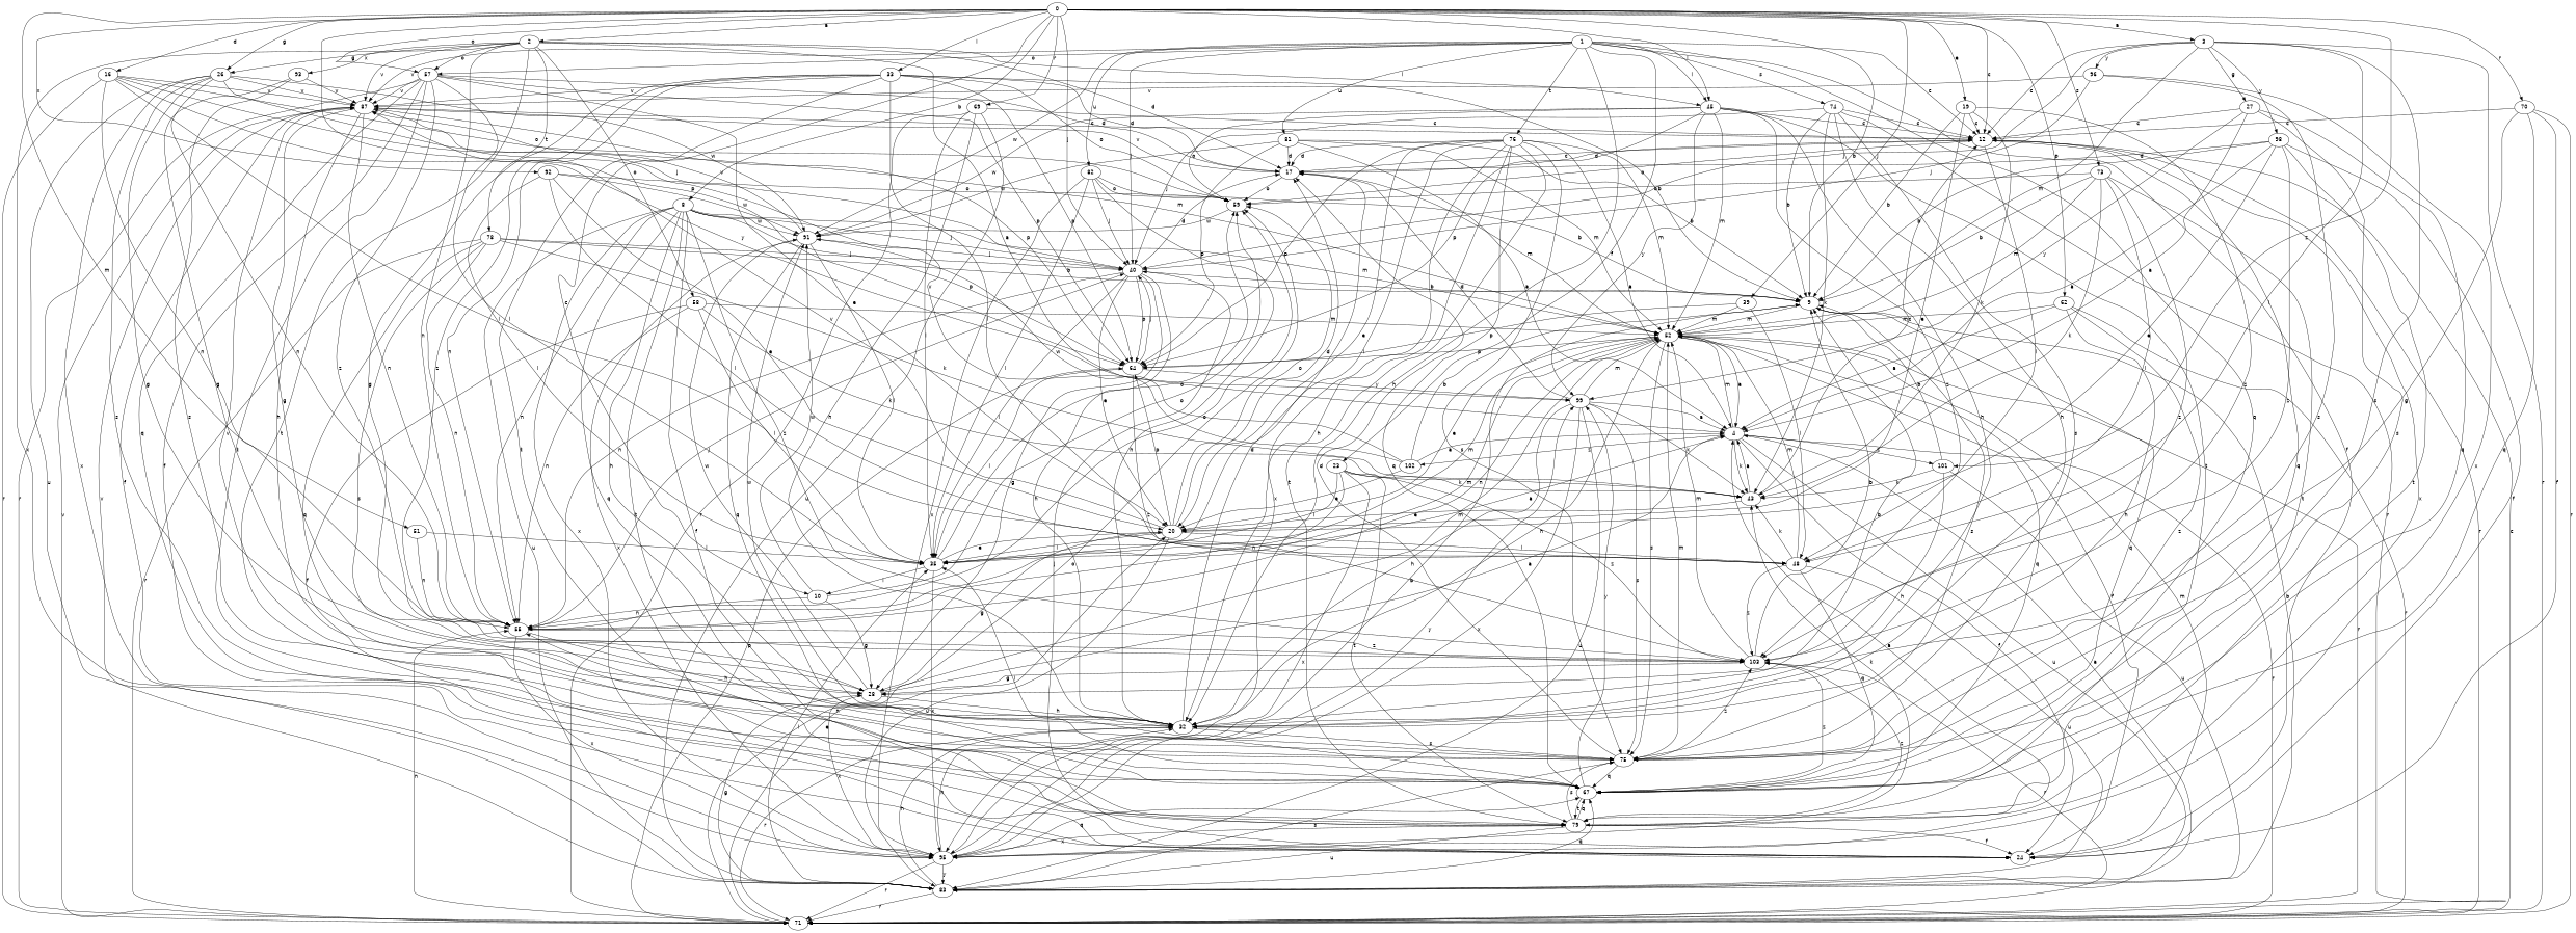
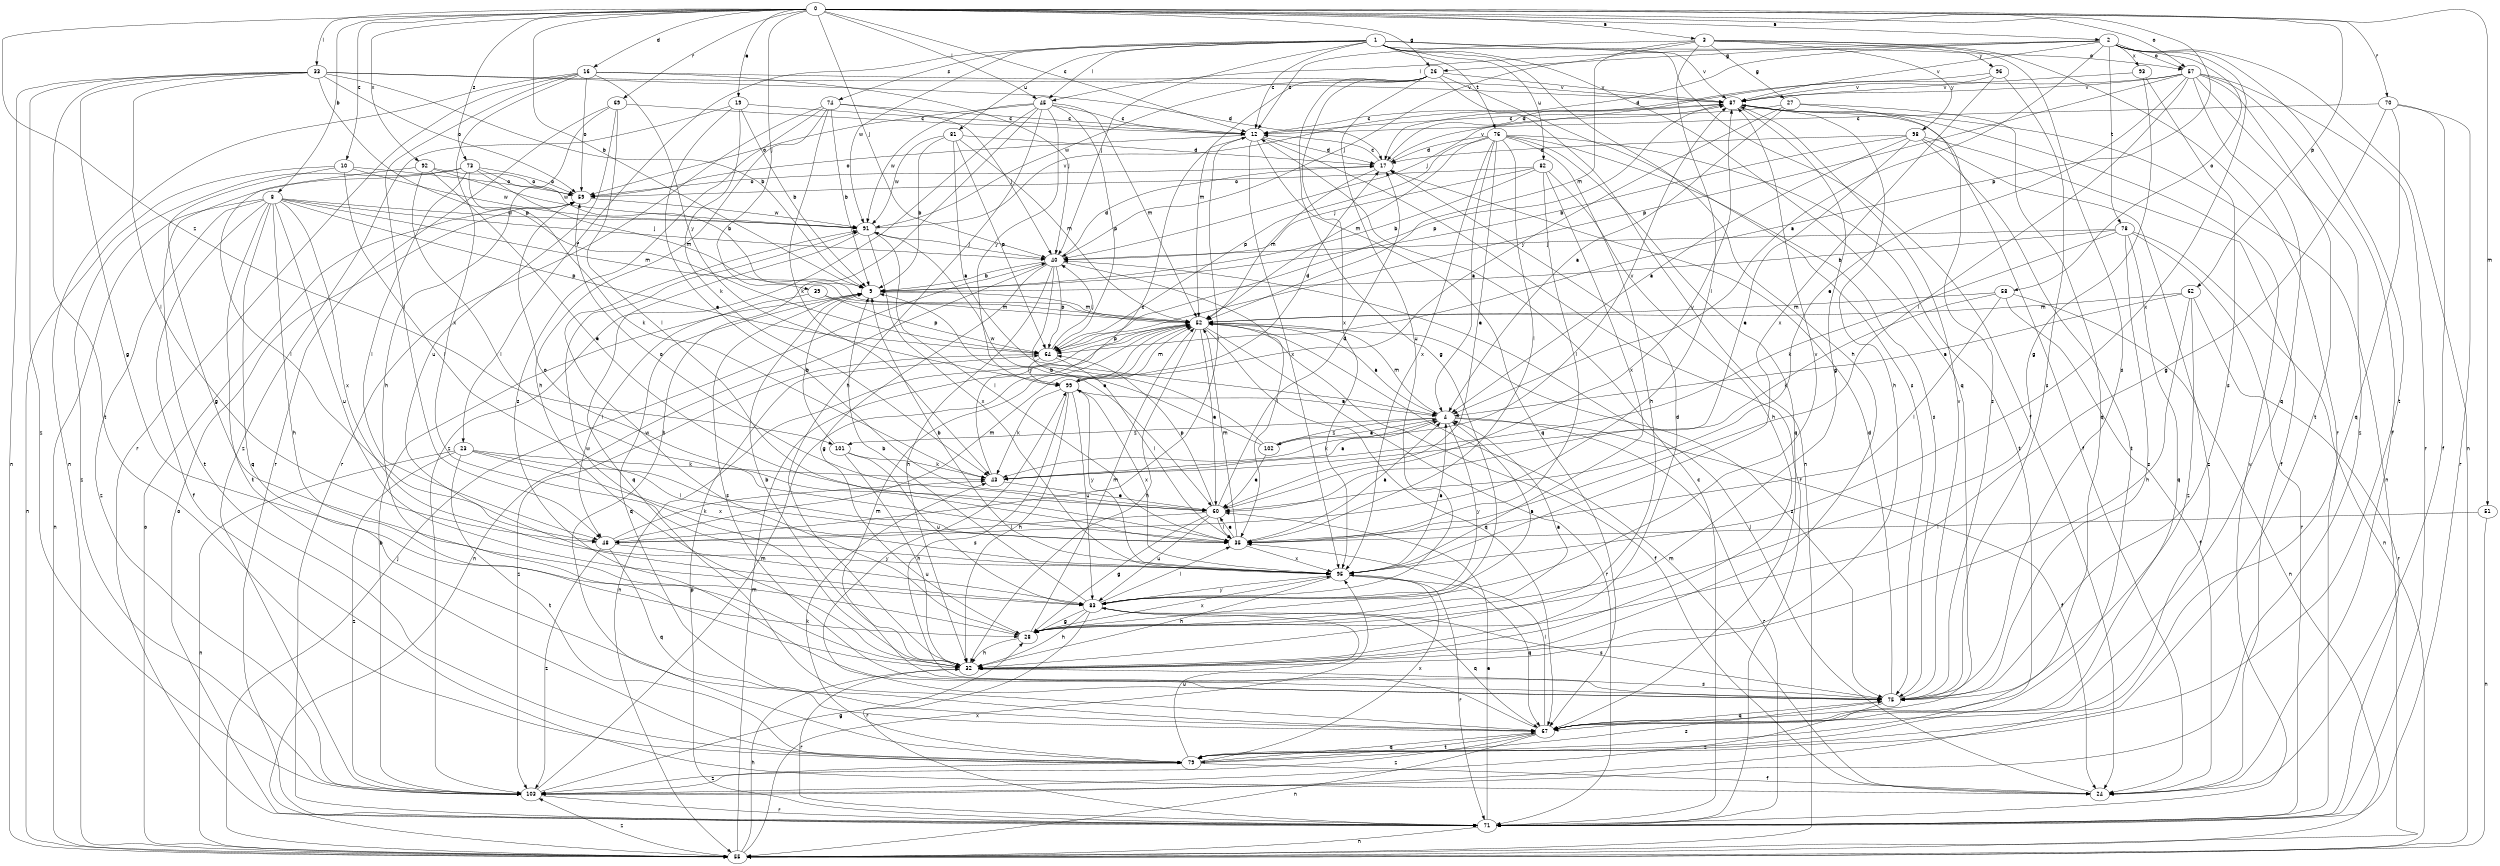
  strict digraph {
    fontname="DejaVu Sans"
    node [fontname="DejaVu Sans"]
    edge [fontname="DejaVu Sans"]
    0
    2
    3
    8
    9
    10
    12
    16
    19
    26
    33
    39
    40
    45
    51
    57
    62
    64
    69
    70
    73
    92
    101
    87
    4
    17
    55
    58
    78
    79
    93
    95
    27
    48
    52
    71
    75
    96
    98
    24
    32
    67
    91
    83
    103
    28
    35
    59
    99
    43
-   20
+   20 [label=60]
    1
    23
    74
    76
    81
    82
    102
    0 -> 2 [label=a]
    0 -> 3 [label=a]
    0 -> 8 [label=b]
    0 -> 9 [label=b]
    0 -> 10 [label=c]
    0 -> 12 [label=c]
    0 -> 16 [label=d]
    0 -> 19 [label=e]
    0 -> 26 [label=g]
    0 -> 33 [label=i]
    0 -> 39 [label=j]
    0 -> 40 [label=j]
    0 -> 45 [label=l]
    0 -> 51 [label=m]
    0 -> 57 [label=o]
    0 -> 62 [label=p]
    0 -> 64 [label=p]
    0 -> 69 [label=r]
    0 -> 70 [label=r]
    0 -> 73 [label=s]
    0 -> 92 [label=x]
    0 -> 101 [label=z]
    2 -> 26 [label=g]
    2 -> 45 [label=l]
    2 -> 57 [label=o]
    2 -> 87 [label=v]
    2 -> 4 [label=a]
    2 -> 17 [label=d]
    2 -> 55 [label=n]
    2 -> 58 [label=o]
    2 -> 78 [label=t]
    2 -> 79 [label=t]
    2 -> 93 [label=x]
    2 -> 95 [label=x]
    3 -> 12 [label=c]
    3 -> 40 [label=j]
    3 -> 27 [label=g]
    3 -> 48 [label=l]
    3 -> 52 [label=m]
    3 -> 71 [label=r]
    3 -> 75 [label=s]
    3 -> 96 [label=y]
    3 -> 98 [label=y]
    8 -> 40 [label=j]
    8 -> 64 [label=p]
    8 -> 55 [label=n]
    8 -> 79 [label=t]
    8 -> 95 [label=x]
    8 -> 52 [label=m]
    8 -> 24 [label=f]
    8 -> 32 [label=h]
    8 -> 67 [label=q]
    8 -> 91 [label=w]
    8 -> 83 [label=u]
    8 -> 103 [label=z]
    9 -> 52 [label=m]
    9 -> 75 [label=s]
    9 -> 67 [label=q]
    10 -> 55 [label=n]
    10 -> 91 [label=w]
    10 -> 28 [label=g]
-   35 -> 10 [label=i]
+   10 -> 35 [label=i]
    10 -> 59 [label=o]
    12 -> 17 [label=d]
    12 -> 95 [label=x]
    12 -> 48 [label=l]
    12 -> 71 [label=r]
    12 -> 67 [label=q]
    12 -> 59 [label=o]
    16 -> 40 [label=j]
    16 -> 87 [label=v]
    16 -> 55 [label=n]
+   16 -> 95 [label=x]
    16 -> 48 [label=l]
    16 -> 71 [label=r]
    16 -> 59 [label=o]
    16 -> 99 [label=y]
    19 -> 9 [label=b]
    19 -> 12 [label=c]
    19 -> 103 [label=z]
    19 -> 43 [label=k]
    19 -> 20 [label=e]
    26 -> 87 [label=v]
    26 -> 55 [label=n]
    26 -> 95 [label=x]
    26 -> 52 [label=m]
    26 -> 75 [label=s]
    26 -> 91 [label=w]
    26 -> 83 [label=u]
    26 -> 28 [label=g]
    33 -> 9 [label=b]
    33 -> 64 [label=p]
    33 -> 87 [label=v]
    33 -> 17 [label=d]
    33 -> 55 [label=n]
    33 -> 79 [label=t]
    33 -> 48 [label=l]
    33 -> 103 [label=z]
    33 -> 28 [label=g]
    33 -> 59 [label=o]
    39 -> 64 [label=p]
    39 -> 48 [label=l]
    39 -> 52 [label=m]
    40 -> 9 [label=b]
    40 -> 64 [label=p]
    40 -> 17 [label=d]
    40 -> 55 [label=n]
    40 -> 32 [label=h]
    40 -> 28 [label=g]
    40 -> 35 [label=i]
    40 -> 20 [label=e]
    45 -> 12 [label=c]
    45 -> 64 [label=p]
    45 -> 79 [label=t]
    45 -> 52 [label=m]
    45 -> 32 [label=h]
    45 -> 91 [label=w]
    45 -> 103 [label=z]
    45 -> 59 [label=o]
    45 -> 99 [label=y]
    51 -> 55 [label=n]
    51 -> 35 [label=i]
    57 -> 64 [label=p]
    57 -> 87 [label=v]
    57 -> 17 [label=d]
    57 -> 79 [label=t]
    57 -> 71 [label=r]
    57 -> 24 [label=f]
    57 -> 67 [label=q]
    57 -> 103 [label=z]
    57 -> 35 [label=i]
    57 -> 20 [label=e]
    62 -> 4 [label=a]
    62 -> 52 [label=m]
    62 -> 71 [label=r]
    62 -> 75 [label=z]
    62 -> 32 [label=h]
    64 -> 40 [label=j]
    64 -> 103 [label=z]
    64 -> 35 [label=i]
    64 -> 99 [label=y]
    69 -> 12 [label=c]
    69 -> 71 [label=r]
    69 -> 32 [label=h]
    69 -> 83 [label=u]
    69 -> 35 [label=i]
    70 -> 12 [label=c]
    70 -> 71 [label=r]
    70 -> 24 [label=f]
    70 -> 67 [label=q]
    70 -> 28 [label=g]
    73 -> 9 [label=b]
    73 -> 79 [label=t]
    73 -> 48 [label=l]
    73 -> 52 [label=m]
    73 -> 103 [label=z]
    73 -> 59 [label=o]
    73 -> 43 [label=k]
    92 -> 48 [label=l]
    92 -> 91 [label=w]
    92 -> 35 [label=i]
    92 -> 59 [label=o]
    92 -> 20 [label=e]
    101 -> 9 [label=b]
    101 -> 32 [label=h]
    101 -> 83 [label=u]
    101 -> 43 [label=k]
    87 -> 12 [label=c]
    87 -> 64 [label=p]
    87 -> 55 [label=n]
    87 -> 24 [label=f]
    87 -> 32 [label=h]
    87 -> 28 [label=g]
    4 -> 101 [label=z]
    4 -> 52 [label=m]
    4 -> 71 [label=r]
    4 -> 24 [label=f]
-   4 -> 83 [label=u]
+   4 -> 83 [label=y]
    4 -> 43 [label=k]
    4 -> 102 [label=z]
    17 -> 12 [label=c]
    17 -> 87 [label=v]
    17 -> 52 [label=m]
    17 -> 59 [label=o]
    55 -> 40 [label=j]
    55 -> 95 [label=x]
    55 -> 52 [label=m]
    55 -> 32 [label=h]
    55 -> 103 [label=z]
    55 -> 59 [label=o]
    58 -> 55 [label=n]
    58 -> 52 [label=m]
    58 -> 24 [label=f]
    58 -> 35 [label=i]
    58 -> 43 [label=k]
    78 -> 9 [label=b]
    78 -> 40 [label=j]
    78 -> 55 [label=n]
    78 -> 71 [label=r]
    78 -> 75 [label=s]
    78 -> 67 [label=q]
    78 -> 43 [label=k]
    79 -> 95 [label=x]
    79 -> 75 [label=s]
    79 -> 24 [label=f]
    79 -> 67 [label=q]
    79 -> 83 [label=u]
    79 -> 103 [label=z]
    79 -> 43 [label=k]
    93 -> 87 [label=v]
    93 -> 75 [label=s]
    93 -> 28 [label=g]
    95 -> 9 [label=b]
    95 -> 4 [label=a]
    95 -> 71 [label=r]
    95 -> 32 [label=h]
    95 -> 67 [label=q]
    95 -> 83 [label=y]
    95 -> 99 [label=y]
    27 -> 12 [label=c]
    27 -> 4 [label=a]
    27 -> 75 [label=s]
    27 -> 67 [label=q]
    27 -> 99 [label=y]
    48 -> 52 [label=m]
    48 -> 67 [label=q]
    48 -> 83 [label=u]
    48 -> 103 [label=z]
    48 -> 43 [label=k]
    52 -> 64 [label=p]
    52 -> 4 [label=a]
    52 -> 55 [label=n]
    52 -> 71 [label=r]
    52 -> 75 [label=s]
    52 -> 24 [label=f]
    52 -> 32 [label=h]
    52 -> 67 [label=q]
    52 -> 20 [label=e]
    71 -> 12 [label=c]
    71 -> 64 [label=p]
    71 -> 87 [label=v]
    71 -> 55 [label=n]
    71 -> 59 [label=o]
    71 -> 20 [label=e]
    75 -> 87 [label=v]
    75 -> 17 [label=d]
    75 -> 52 [label=m]
    75 -> 67 [label=q]
    75 -> 103 [label=z]
    96 -> 40 [label=j]
    96 -> 87 [label=v]
    96 -> 95 [label=x]
    96 -> 75 [label=s]
    98 -> 9 [label=b]
    98 -> 4 [label=a]
    98 -> 17 [label=d]
    98 -> 79 [label=t]
    98 -> 24 [label=f]
    98 -> 103 [label=z]
    98 -> 20 [label=e]
    24 -> 40 [label=j]
    24 -> 52 [label=m]
    32 -> 9 [label=b]
    32 -> 17 [label=d]
    32 -> 71 [label=r]
    32 -> 75 [label=s]
    32 -> 91 [label=w]
    67 -> 55 [label=n]
    67 -> 79 [label=t]
    67 -> 103 [label=z]
    67 -> 35 [label=i]
    67 -> 99 [label=y]
    91 -> 40 [label=j]
    91 -> 87 [label=v]
    91 -> 95 [label=x]
    91 -> 67 [label=q]
    91 -> 35 [label=i]
    83 -> 9 [label=b]
    83 -> 87 [label=v]
    83 -> 4 [label=a]
    83 -> 71 [label=r]
    83 -> 75 [label=s]
    83 -> 32 [label=h]
    83 -> 67 [label=q]
    83 -> 28 [label=g]
    83 -> 35 [label=i]
    103 -> 9 [label=b]
    103 -> 52 [label=m]
    103 -> 71 [label=r]
    103 -> 28 [label=g]
    28 -> 4 [label=a]
    28 -> 95 [label=x]
    28 -> 52 [label=m]
    28 -> 32 [label=h]
    28 -> 91 [label=w]
    35 -> 4 [label=a]
    35 -> 95 [label=x]
    35 -> 52 [label=m]
    35 -> 59 [label=o]
    35 -> 20 [label=e]
    59 -> 91 [label=w]
    99 -> 4 [label=a]
    99 -> 17 [label=d]
    99 -> 95 [label=x]
    99 -> 52 [label=m]
    99 -> 75 [label=s]
    99 -> 32 [label=h]
    99 -> 83 [label=u]
    99 -> 43 [label=k]
    43 -> 12 [label=c]
    43 -> 4 [label=a]
    43 -> 20 [label=e]
    20 -> 64 [label=p]
    20 -> 87 [label=v]
    20 -> 17 [label=d]
    20 -> 48 [label=l]
    20 -> 83 [label=u]
    20 -> 28 [label=g]
    20 -> 35 [label=i]
    20 -> 59 [label=o]
    1 -> 12 [label=c]
    1 -> 40 [label=j]
    1 -> 45 [label=l]
    1 -> 57 [label=o]
    1 -> 87 [label=v]
    1 -> 24 [label=f]
    1 -> 32 [label=h]
    1 -> 67 [label=q]
    1 -> 91 [label=w]
    1 -> 23 [label=f]
    1 -> 74 [label=s]
    1 -> 76 [label=t]
    1 -> 81 [label=u]
    1 -> 82 [label=u]
    23 -> 55 [label=n]
    23 -> 79 [label=t]
    23 -> 95 [label=x]
    23 -> 103 [label=z]
    23 -> 35 [label=i]
    23 -> 43 [label=k]
    74 -> 9 [label=b]
    74 -> 12 [label=c]
    74 -> 40 [label=j]
    74 -> 71 [label=r]
    74 -> 75 [label=s]
    74 -> 32 [label=h]
    74 -> 43 [label=k]
    76 -> 64 [label=p]
    76 -> 4 [label=a]
    76 -> 17 [label=d]
    76 -> 79 [label=t]
    76 -> 95 [label=x]
    76 -> 52 [label=m]
    76 -> 75 [label=s]
    76 -> 32 [label=h]
    76 -> 67 [label=q]
    76 -> 35 [label=i]
    76 -> 20 [label=e]
    81 -> 9 [label=b]
    81 -> 64 [label=p]
    81 -> 4 [label=a]
    81 -> 17 [label=d]
    81 -> 52 [label=m]
    81 -> 91 [label=w]
    82 -> 9 [label=b]
    82 -> 40 [label=j]
    82 -> 95 [label=x]
    82 -> 32 [label=h]
    82 -> 35 [label=i]
    82 -> 59 [label=o]
    102 -> 9 [label=b]
    102 -> 87 [label=v]
    102 -> 4 [label=a]
    102 -> 91 [label=w]
    102 -> 20 [label=e]
  }
